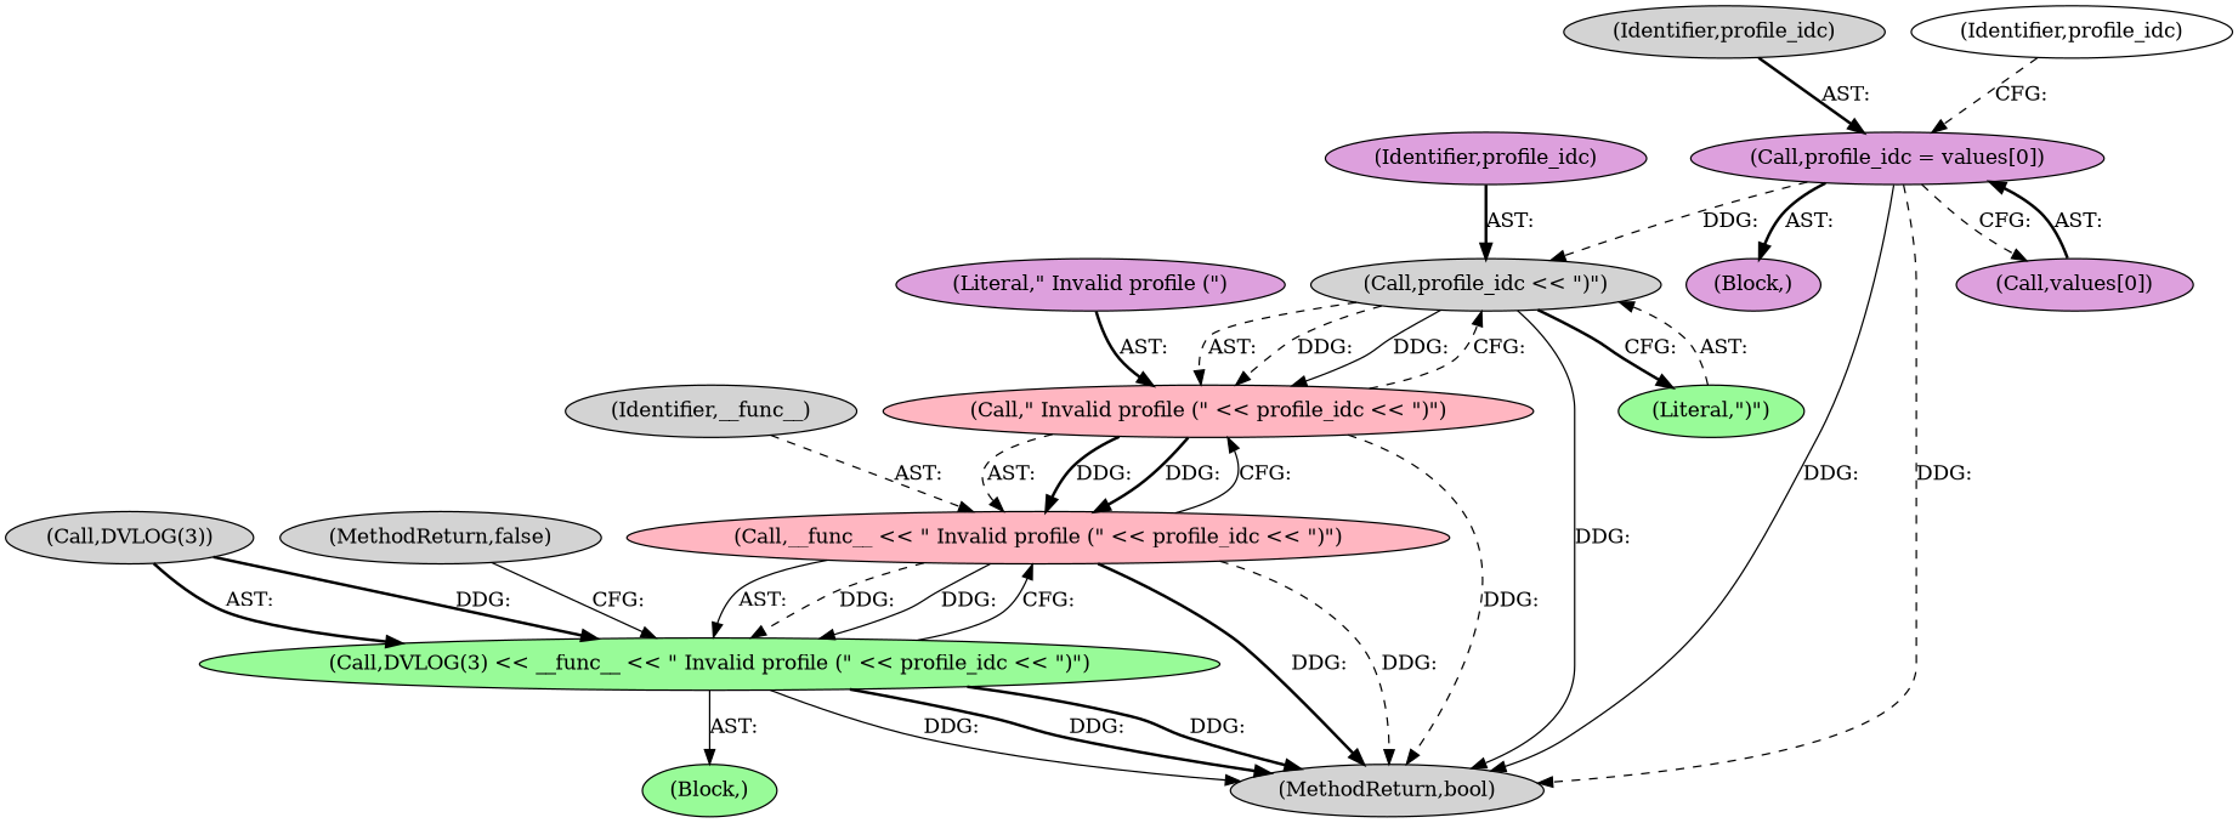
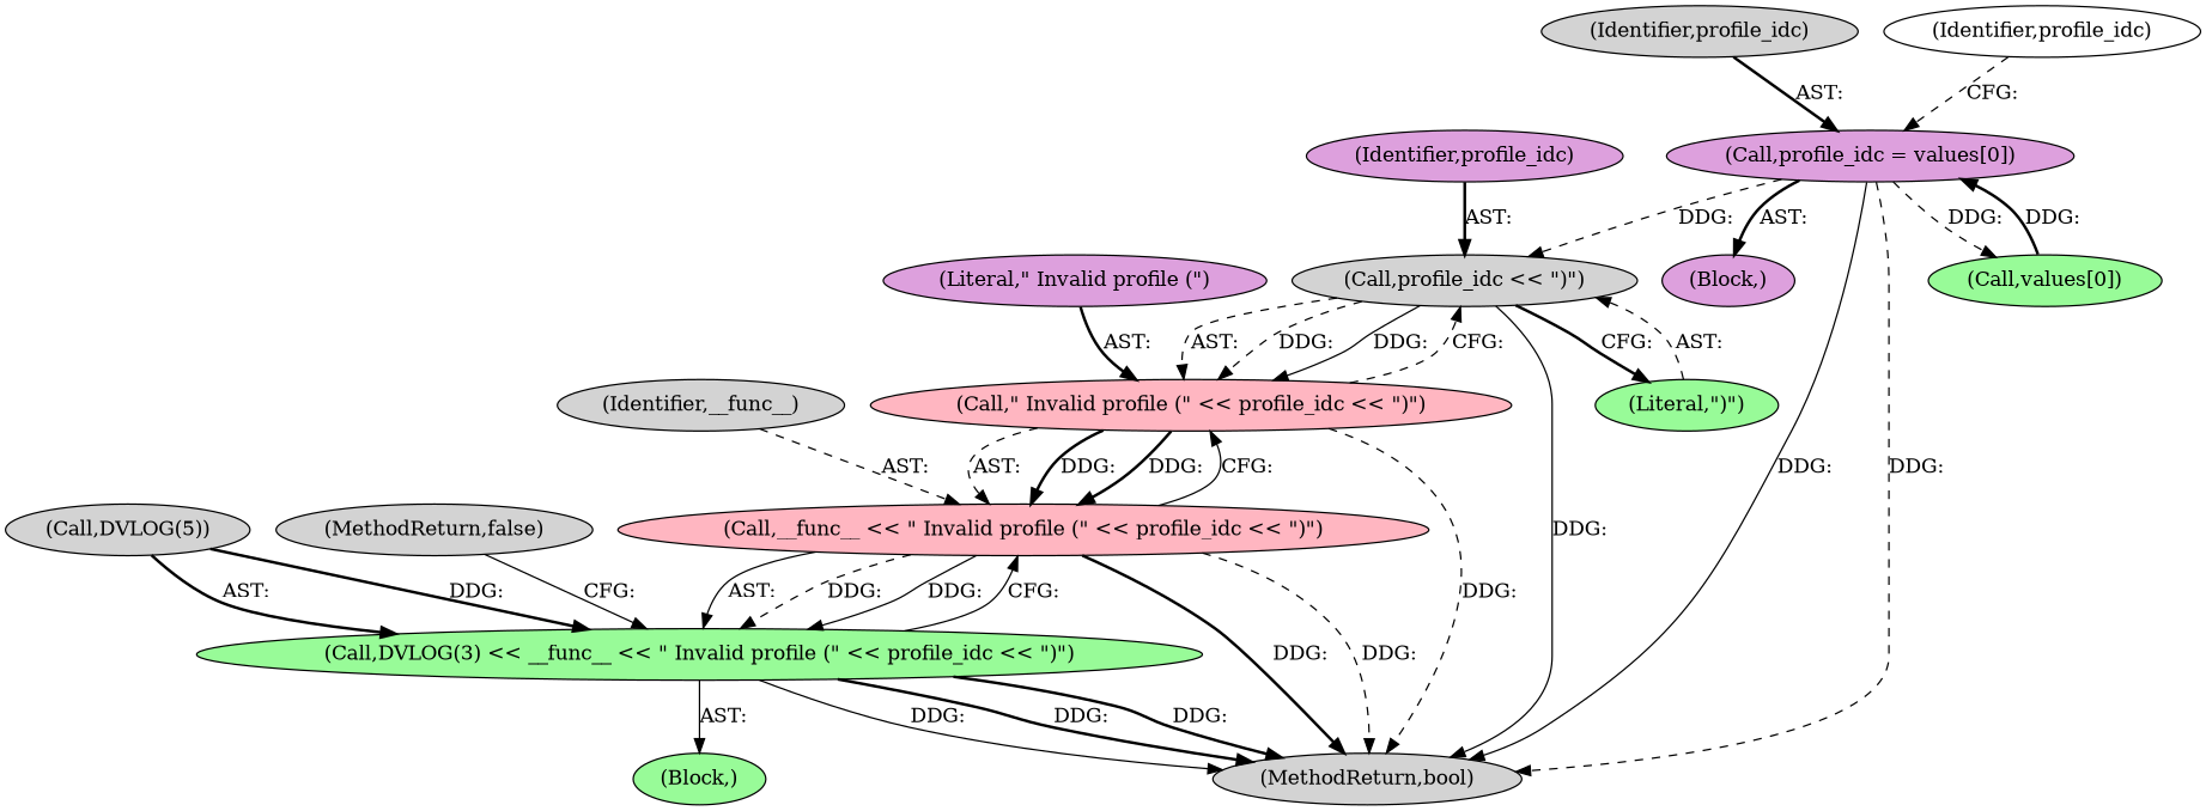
  digraph {
    node [fillcolor=lightgrey style=filled]
    edge [style=dashed]
    n1 [fillcolor=plum label="(Call,profile_idc = values[0])"]
    n2 [label="(Call,profile_idc << \")\")"]
    n3 [fillcolor=plum label="(Block,)"]
    n4 [label="(MethodReturn,bool)"]
-   n5 [fillcolor=plum label="(Call,values[0])"]
+   n5 [fillcolor=palegreen label="(Call,values[0])"]
    n6 [fillcolor=lightpink label="(Call,\" Invalid profile (\" << profile_idc << \")\")"]
    n7 [fillcolor=palegreen label="(Literal,\")\")"]
    n8 [fillcolor=lightpink label="(Call,__func__ << \" Invalid profile (\" << profile_idc << \")\")"]
    n9 [fillcolor=palegreen label="(Call,DVLOG(3) << __func__ << \" Invalid profile (\" << profile_idc << \")\")"]
    n10 [fillcolor=palegreen label="(Block,)"]
    n11 [label="(Identifier,profile_idc)"]
    n12 [label="(Identifier,__func__)"]
-   n13 [label="(Call,DVLOG(3))"]
+   n13 [label="(Call,DVLOG(5))"]
    n14 [fillcolor=plum label="(Literal,\" Invalid profile (\")"]
    n15 [fillcolor=plum label="(Identifier,profile_idc)"]
    n16 [label="(MethodReturn,false)"]
    n17 [fillcolor=white label="(Identifier,profile_idc)"]
    n1 -> n2 [label="DDG: "]
    n1 -> n3 [label="AST: " style=bold]
    n1 -> n4 [label="DDG: " style=solid]
    n1 -> n4 [label="DDG: "]
-   n1 -> n5 [label="CFG: "]
+   n1 -> n5 [label="DDG: "]
    n2 -> n4 [label="DDG: " style=solid]
    n2 -> n6 [label="AST: "]
    n2 -> n6 [label="DDG: "]
    n2 -> n6 [label="DDG: " style=solid]
    n2 -> n7 [label="CFG: " style=bold]
-   n5 -> n1 [label="AST: " style=bold]
+   n5 -> n1 [label="DDG: " style=bold]
    n6 -> n2 [label="CFG: "]
    n6 -> n4 [label="DDG: "]
    n6 -> n8 [label="AST: "]
    n6 -> n8 [label="DDG: " style=bold]
    n6 -> n8 [label="DDG: " style=bold]
    n7 -> n2 [label="AST: "]
    n8 -> n4 [label="DDG: " style=bold]
    n8 -> n4 [label="DDG: "]
    n8 -> n6 [label="CFG: " style=solid]
    n8 -> n9 [label="AST: " style=solid]
    n8 -> n9 [label="DDG: "]
    n8 -> n9 [label="DDG: " style=solid]
    n9 -> n4 [label="DDG: " style=solid]
    n9 -> n4 [label="DDG: " style=bold]
    n9 -> n4 [label="DDG: " style=bold]
    n9 -> n8 [label="CFG: " style=solid]
    n9 -> n10 [label="AST: " style=solid]
    n11 -> n1 [label="AST: " style=bold]
    n12 -> n8 [label="AST: "]
    n13 -> n9 [label="AST: " style=bold]
    n13 -> n9 [label="DDG: " style=bold]
    n14 -> n6 [label="AST: " style=bold]
    n15 -> n2 [label="AST: " style=bold]
    n16 -> n9 [label="CFG: " style=solid]
    n17 -> n1 [label="CFG: "]
  }
